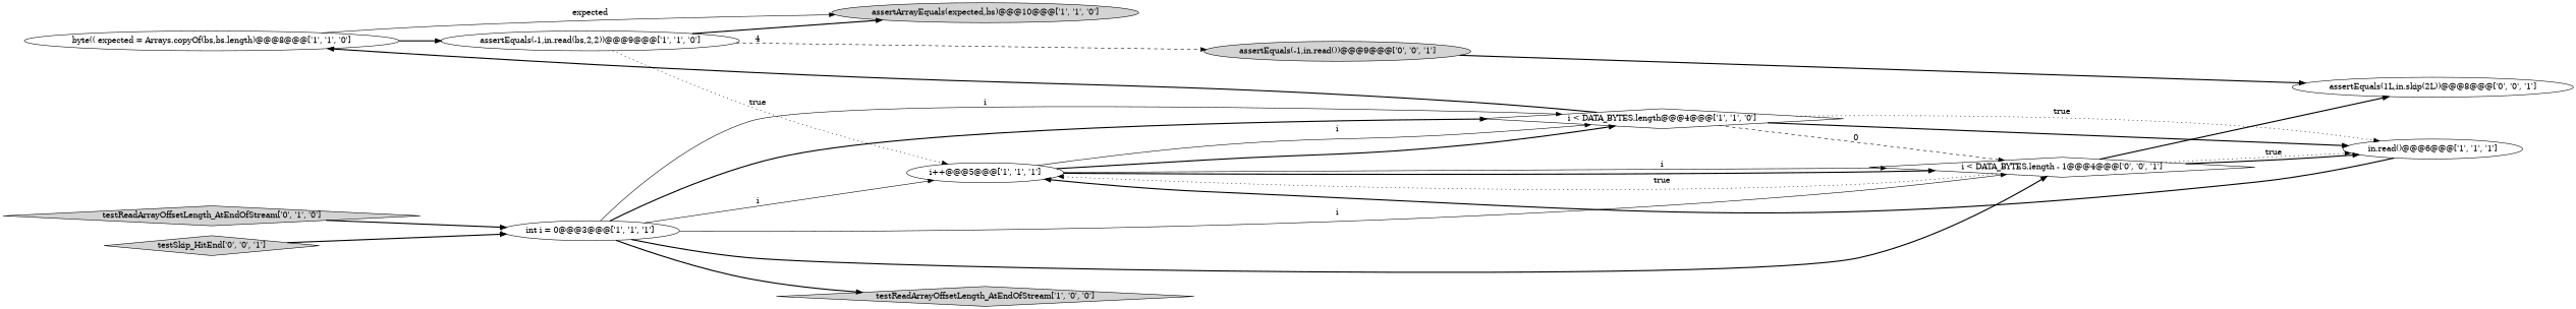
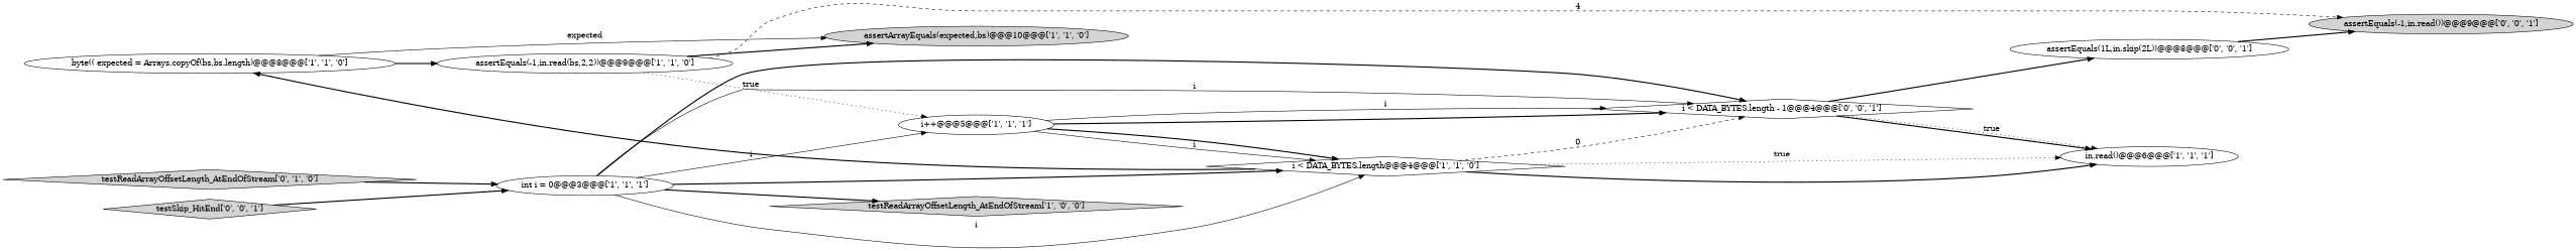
  digraph {
    rankdir=LR
    node [fillcolor=white shape=ellipse style=filled]
    edge [style=bold]
    n1 [label="byte(( expected = Arrays.copyOf(bs,bs.length)@@@8@@@['1', '1', '0']"]
    n2 [label="assertEquals(-1,in.read(bs,2,2))@@@9@@@['1', '1', '0']"]
    n3 [fillcolor=lightgray label="assertArrayEquals(expected,bs)@@@10@@@['1', '1', '0']"]
    n4 [label="i++@@@5@@@['1', '1', '1']"]
    n5 [fillcolor=lightgray label="assertEquals(-1,in.read())@@@9@@@['0', '0', '1']"]
    n6 [label="in.read()@@@6@@@['1', '1', '1']"]
    n7 [label="i < DATA_BYTES.length - 1@@@4@@@['0', '0', '1']" shape=diamond]
    n8 [label="i < DATA_BYTES.length@@@4@@@['1', '1', '0']" shape=diamond]
    n9 [label="assertEquals(1L,in.skip(2L))@@@8@@@['0', '0', '1']"]
    n10 [label="int i = 0@@@3@@@['1', '1', '1']"]
    n11 [fillcolor=lightgray label="testReadArrayOffsetLength_AtEndOfStream['1', '0', '0']" shape=diamond]
    n12 [fillcolor=lightgray label="testSkip_HitEnd['0', '0', '1']" shape=diamond]
    n13 [fillcolor=lightgray label="testReadArrayOffsetLength_AtEndOfStream['0', '1', '0']" shape=diamond]
    n1 -> n2
    n1 -> n3 [label=expected style=solid]
    n2 -> n3
    n2 -> n4 [label=true style=dotted]
    n2 -> n5 [label=4 style=dashed]
    n4 -> n7 [label=i style=solid]
    n4 -> n7
    n4 -> n8 [label=i style=solid]
    n4 -> n8
-   n6 -> n4
-   n7 -> n4 [label=true style=dotted]
    n7 -> n6
    n7 -> n6 [label=true style=dotted]
    n7 -> n9
    n8 -> n1
    n8 -> n6
    n8 -> n6 [label=true style=dotted]
    n8 -> n7 [label=0 style=dashed]
-   n5 -> n9
+   n9 -> n5
    n10 -> n4 [label=i style=solid]
    n10 -> n7
    n10 -> n7 [label=i style=solid]
    n10 -> n8 [label=i style=solid]
    n10 -> n8
    n10 -> n11
    n12 -> n10
    n13 -> n10
  }
